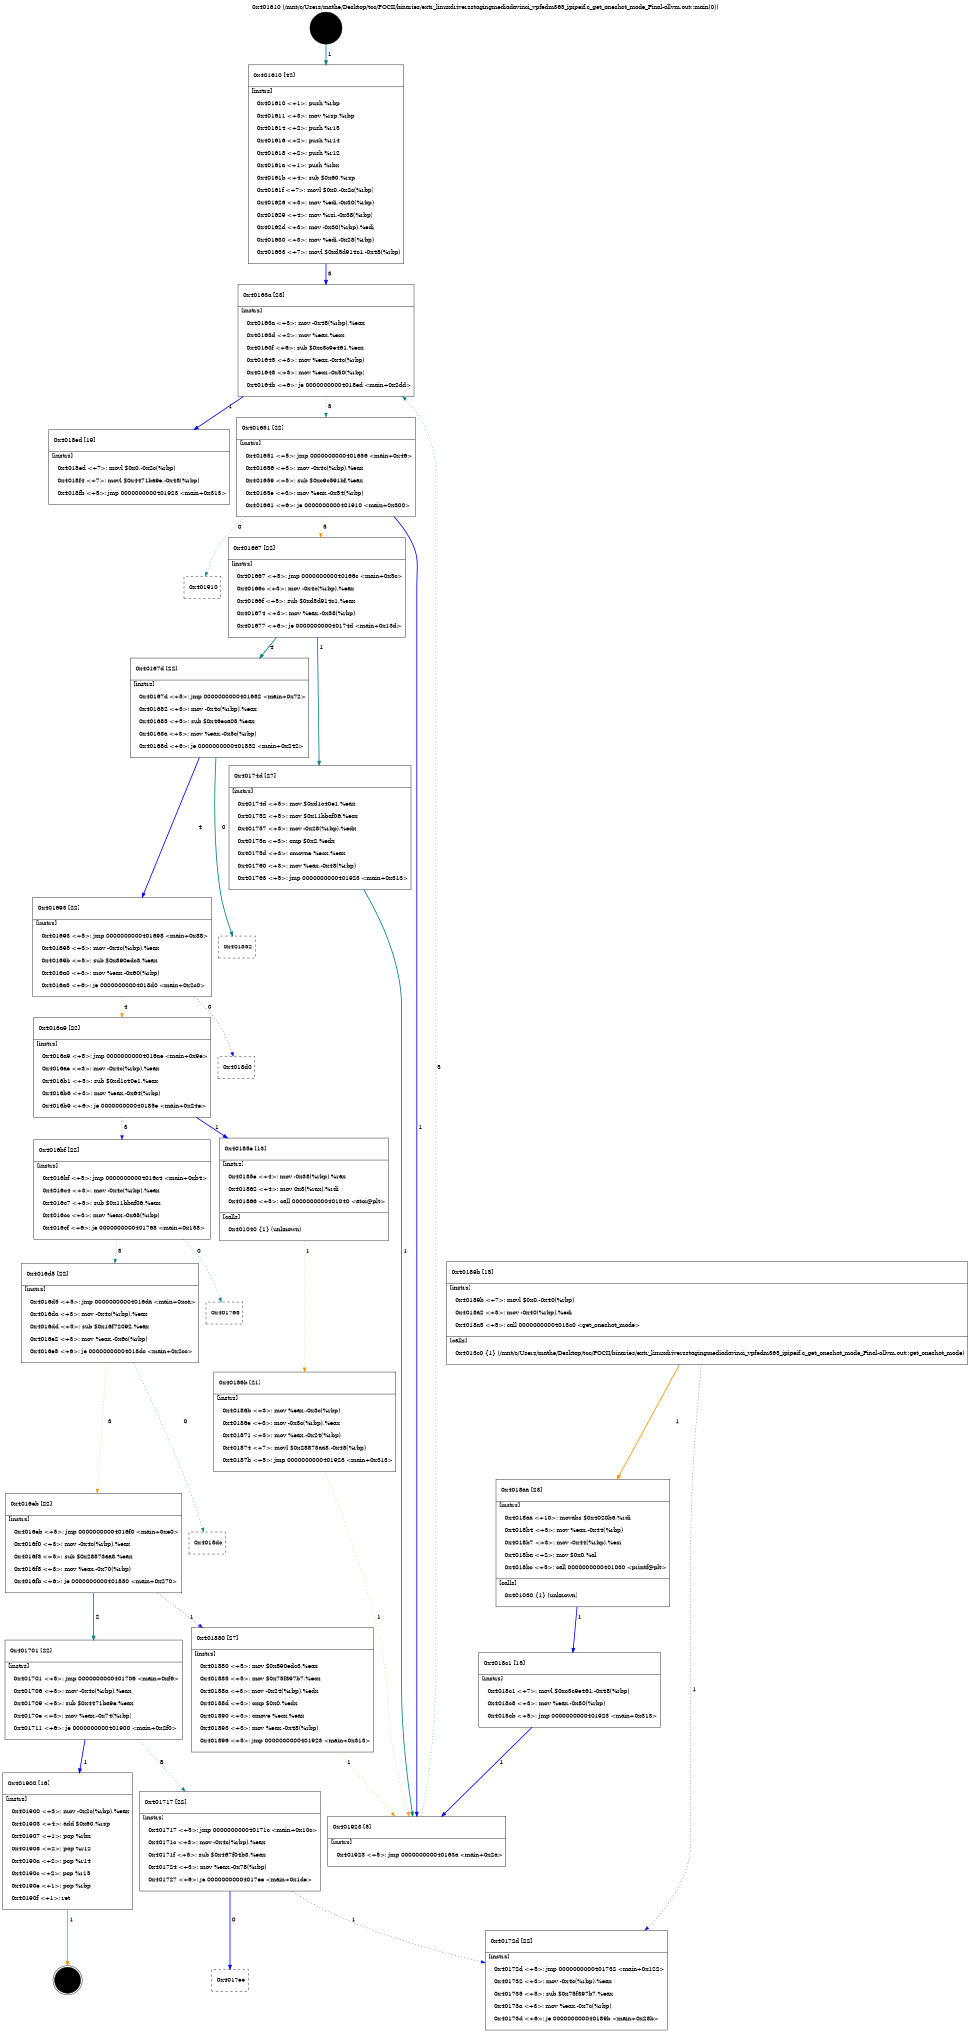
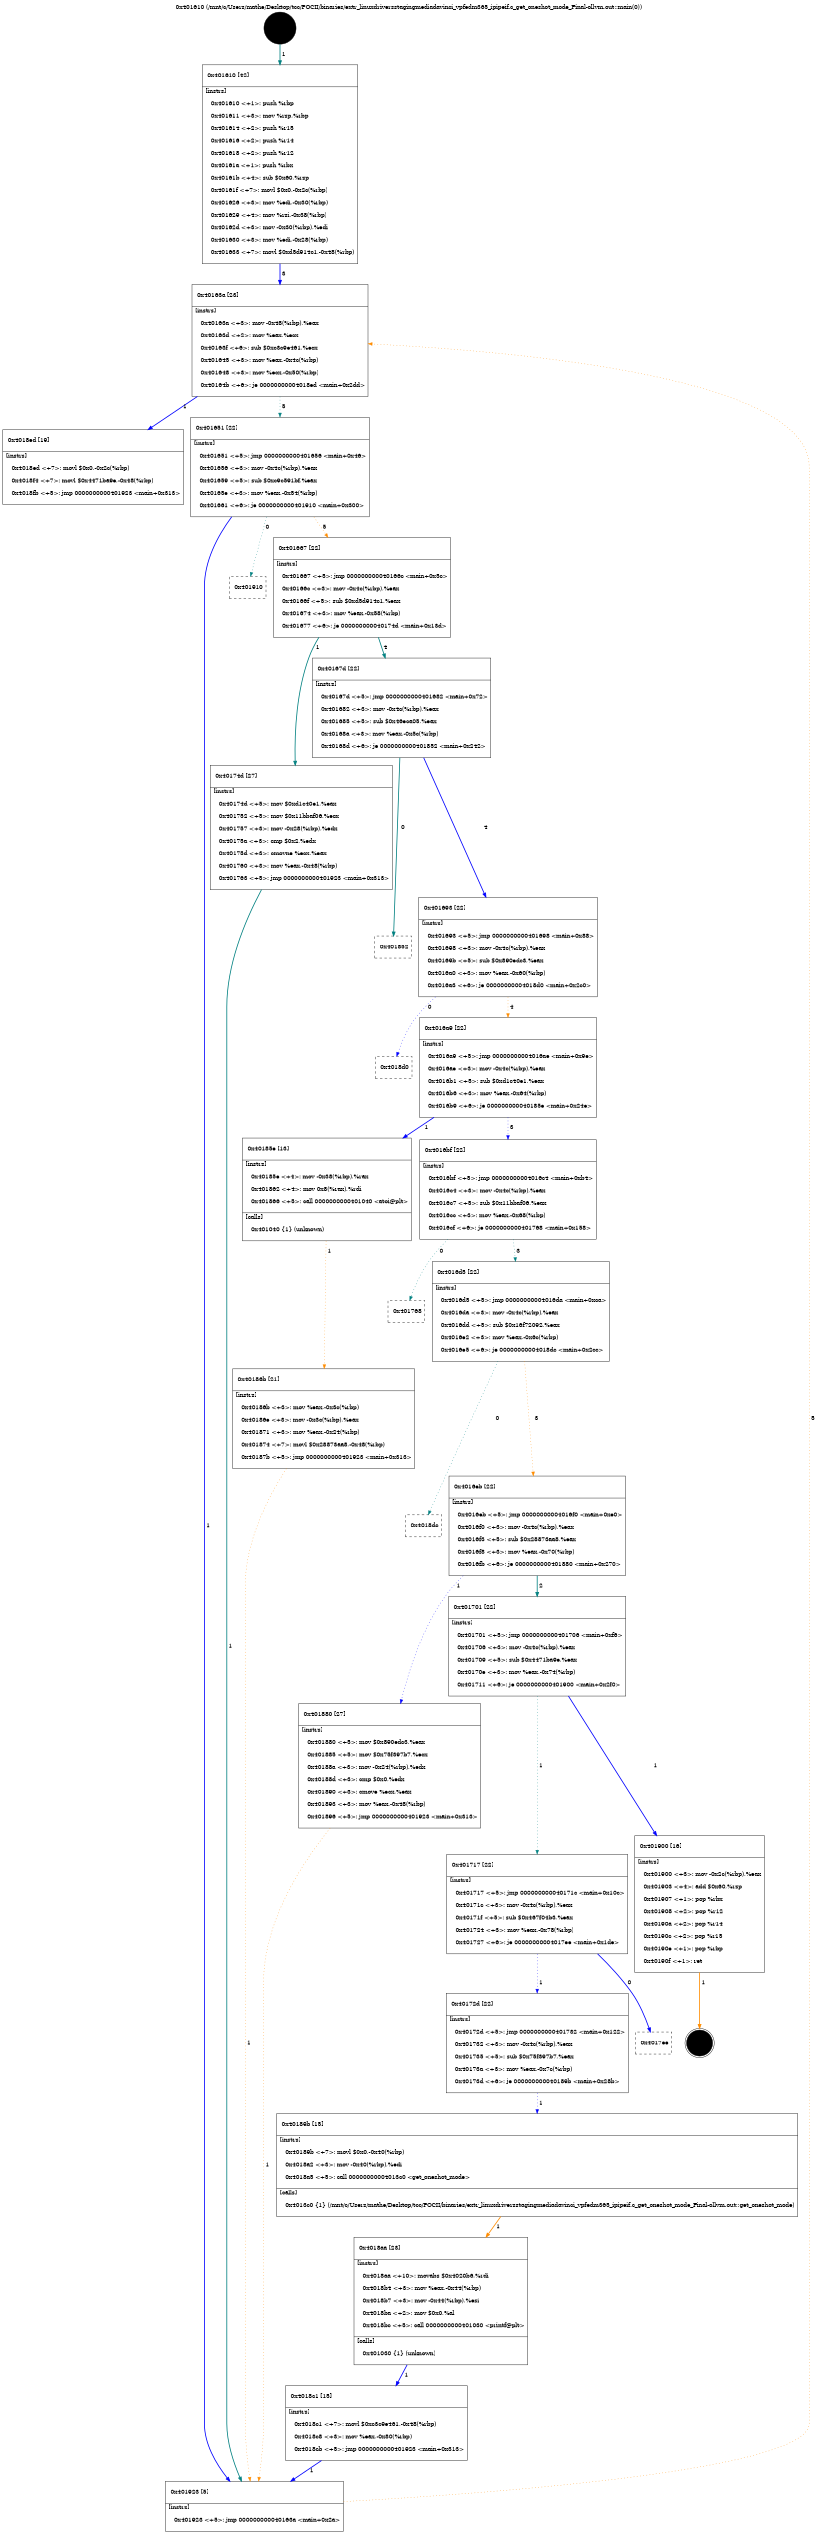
  digraph {
    label="0x401610 (/mnt/c/Users/mathe/Desktop/tcc/POCII/binaries/extr_linuxdriversstagingmediadavinci_vpfedm365_ipipeif.c_get_oneshot_mode_Final-ollvm.out::main(0))"
    labelloc=t
    node [shape=record]
    edge [color=blue style=dotted]
    Entry [fillcolor=black height=0.3 shape=circle style=filled width=0.3]
    n2 [label="{\n     0x401610 [42]\l\n     | [instrs]\l\n     &nbsp;&nbsp;0x401610 \<+1\>: push %rbp\l\n     &nbsp;&nbsp;0x401611 \<+3\>: mov %rsp,%rbp\l\n     &nbsp;&nbsp;0x401614 \<+2\>: push %r15\l\n     &nbsp;&nbsp;0x401616 \<+2\>: push %r14\l\n     &nbsp;&nbsp;0x401618 \<+2\>: push %r12\l\n     &nbsp;&nbsp;0x40161a \<+1\>: push %rbx\l\n     &nbsp;&nbsp;0x40161b \<+4\>: sub $0x60,%rsp\l\n     &nbsp;&nbsp;0x40161f \<+7\>: movl $0x0,-0x2c(%rbp)\l\n     &nbsp;&nbsp;0x401626 \<+3\>: mov %edi,-0x30(%rbp)\l\n     &nbsp;&nbsp;0x401629 \<+4\>: mov %rsi,-0x38(%rbp)\l\n     &nbsp;&nbsp;0x40162d \<+3\>: mov -0x30(%rbp),%edi\l\n     &nbsp;&nbsp;0x401630 \<+3\>: mov %edi,-0x28(%rbp)\l\n     &nbsp;&nbsp;0x401633 \<+7\>: movl $0xd5d914c1,-0x48(%rbp)\l\n  }"]
    n3 [label="{\n     0x40163a [23]\l\n     | [instrs]\l\n     &nbsp;&nbsp;0x40163a \<+3\>: mov -0x48(%rbp),%eax\l\n     &nbsp;&nbsp;0x40163d \<+2\>: mov %eax,%ecx\l\n     &nbsp;&nbsp;0x40163f \<+6\>: sub $0xc3c9e461,%ecx\l\n     &nbsp;&nbsp;0x401645 \<+3\>: mov %eax,-0x4c(%rbp)\l\n     &nbsp;&nbsp;0x401648 \<+3\>: mov %ecx,-0x50(%rbp)\l\n     &nbsp;&nbsp;0x40164b \<+6\>: je 00000000004018ed \<main+0x2dd\>\l\n  }"]
    n4 [label="{\n     0x4018ed [19]\l\n     | [instrs]\l\n     &nbsp;&nbsp;0x4018ed \<+7\>: movl $0x0,-0x2c(%rbp)\l\n     &nbsp;&nbsp;0x4018f4 \<+7\>: movl $0x4471ba9e,-0x48(%rbp)\l\n     &nbsp;&nbsp;0x4018fb \<+5\>: jmp 0000000000401923 \<main+0x313\>\l\n  }"]
    n5 [label="{\n     0x401651 [22]\l\n     | [instrs]\l\n     &nbsp;&nbsp;0x401651 \<+5\>: jmp 0000000000401656 \<main+0x46\>\l\n     &nbsp;&nbsp;0x401656 \<+3\>: mov -0x4c(%rbp),%eax\l\n     &nbsp;&nbsp;0x401659 \<+5\>: sub $0xc9c591bf,%eax\l\n     &nbsp;&nbsp;0x40165e \<+3\>: mov %eax,-0x54(%rbp)\l\n     &nbsp;&nbsp;0x401661 \<+6\>: je 0000000000401910 \<main+0x300\>\l\n  }"]
    n6 [label="{\n     0x401923 [5]\l\n     | [instrs]\l\n     &nbsp;&nbsp;0x401923 \<+5\>: jmp 000000000040163a \<main+0x2a\>\l\n  }"]
    n7 [label="{\n     0x401910\l\n  }" style=dashed]
    n8 [label="{\n     0x401667 [22]\l\n     | [instrs]\l\n     &nbsp;&nbsp;0x401667 \<+5\>: jmp 000000000040166c \<main+0x5c\>\l\n     &nbsp;&nbsp;0x40166c \<+3\>: mov -0x4c(%rbp),%eax\l\n     &nbsp;&nbsp;0x40166f \<+5\>: sub $0xd5d914c1,%eax\l\n     &nbsp;&nbsp;0x401674 \<+3\>: mov %eax,-0x58(%rbp)\l\n     &nbsp;&nbsp;0x401677 \<+6\>: je 000000000040174d \<main+0x13d\>\l\n  }"]
    n9 [label="{\n     0x40174d [27]\l\n     | [instrs]\l\n     &nbsp;&nbsp;0x40174d \<+5\>: mov $0xd1c40e1,%eax\l\n     &nbsp;&nbsp;0x401752 \<+5\>: mov $0x11bbaf06,%ecx\l\n     &nbsp;&nbsp;0x401757 \<+3\>: mov -0x28(%rbp),%edx\l\n     &nbsp;&nbsp;0x40175a \<+3\>: cmp $0x2,%edx\l\n     &nbsp;&nbsp;0x40175d \<+3\>: cmovne %ecx,%eax\l\n     &nbsp;&nbsp;0x401760 \<+3\>: mov %eax,-0x48(%rbp)\l\n     &nbsp;&nbsp;0x401763 \<+5\>: jmp 0000000000401923 \<main+0x313\>\l\n  }"]
    n10 [label="{\n     0x40167d [22]\l\n     | [instrs]\l\n     &nbsp;&nbsp;0x40167d \<+5\>: jmp 0000000000401682 \<main+0x72\>\l\n     &nbsp;&nbsp;0x401682 \<+3\>: mov -0x4c(%rbp),%eax\l\n     &nbsp;&nbsp;0x401685 \<+5\>: sub $0x46eca05,%eax\l\n     &nbsp;&nbsp;0x40168a \<+3\>: mov %eax,-0x5c(%rbp)\l\n     &nbsp;&nbsp;0x40168d \<+6\>: je 0000000000401852 \<main+0x242\>\l\n  }"]
    Exit [fillcolor=black height=0.3 peripheries=2 shape=circle style=filled width=0.3]
    n12 [label="{\n     0x401852\l\n  }" style=dashed]
    n13 [label="{\n     0x401693 [22]\l\n     | [instrs]\l\n     &nbsp;&nbsp;0x401693 \<+5\>: jmp 0000000000401698 \<main+0x88\>\l\n     &nbsp;&nbsp;0x401698 \<+3\>: mov -0x4c(%rbp),%eax\l\n     &nbsp;&nbsp;0x40169b \<+5\>: sub $0x890edc3,%eax\l\n     &nbsp;&nbsp;0x4016a0 \<+3\>: mov %eax,-0x60(%rbp)\l\n     &nbsp;&nbsp;0x4016a3 \<+6\>: je 00000000004018d0 \<main+0x2c0\>\l\n  }"]
    n14 [label="{\n     0x4018c1 [15]\l\n     | [instrs]\l\n     &nbsp;&nbsp;0x4018c1 \<+7\>: movl $0xc3c9e461,-0x48(%rbp)\l\n     &nbsp;&nbsp;0x4018c8 \<+3\>: mov %eax,-0x80(%rbp)\l\n     &nbsp;&nbsp;0x4018cb \<+5\>: jmp 0000000000401923 \<main+0x313\>\l\n  }"]
    n15 [label="{\n     0x4018d0\l\n  }" style=dashed]
    n16 [label="{\n     0x4016a9 [22]\l\n     | [instrs]\l\n     &nbsp;&nbsp;0x4016a9 \<+5\>: jmp 00000000004016ae \<main+0x9e\>\l\n     &nbsp;&nbsp;0x4016ae \<+3\>: mov -0x4c(%rbp),%eax\l\n     &nbsp;&nbsp;0x4016b1 \<+5\>: sub $0xd1c40e1,%eax\l\n     &nbsp;&nbsp;0x4016b6 \<+3\>: mov %eax,-0x64(%rbp)\l\n     &nbsp;&nbsp;0x4016b9 \<+6\>: je 000000000040185e \<main+0x24e\>\l\n  }"]
    n17 [label="{\n     0x4018aa [23]\l\n     | [instrs]\l\n     &nbsp;&nbsp;0x4018aa \<+10\>: movabs $0x4020b6,%rdi\l\n     &nbsp;&nbsp;0x4018b4 \<+3\>: mov %eax,-0x44(%rbp)\l\n     &nbsp;&nbsp;0x4018b7 \<+3\>: mov -0x44(%rbp),%esi\l\n     &nbsp;&nbsp;0x4018ba \<+2\>: mov $0x0,%al\l\n     &nbsp;&nbsp;0x4018bc \<+5\>: call 0000000000401030 \<printf@plt\>\l\n     | [calls]\l\n     &nbsp;&nbsp;0x401030 \{1\} (unknown)\l\n  }"]
    n18 [label="{\n     0x40185e [13]\l\n     | [instrs]\l\n     &nbsp;&nbsp;0x40185e \<+4\>: mov -0x38(%rbp),%rax\l\n     &nbsp;&nbsp;0x401862 \<+4\>: mov 0x8(%rax),%rdi\l\n     &nbsp;&nbsp;0x401866 \<+5\>: call 0000000000401040 \<atoi@plt\>\l\n     | [calls]\l\n     &nbsp;&nbsp;0x401040 \{1\} (unknown)\l\n  }"]
    n19 [label="{\n     0x4016bf [22]\l\n     | [instrs]\l\n     &nbsp;&nbsp;0x4016bf \<+5\>: jmp 00000000004016c4 \<main+0xb4\>\l\n     &nbsp;&nbsp;0x4016c4 \<+3\>: mov -0x4c(%rbp),%eax\l\n     &nbsp;&nbsp;0x4016c7 \<+5\>: sub $0x11bbaf06,%eax\l\n     &nbsp;&nbsp;0x4016cc \<+3\>: mov %eax,-0x68(%rbp)\l\n     &nbsp;&nbsp;0x4016cf \<+6\>: je 0000000000401768 \<main+0x158\>\l\n  }"]
    n20 [label="{\n     0x40186b [21]\l\n     | [instrs]\l\n     &nbsp;&nbsp;0x40186b \<+3\>: mov %eax,-0x3c(%rbp)\l\n     &nbsp;&nbsp;0x40186e \<+3\>: mov -0x3c(%rbp),%eax\l\n     &nbsp;&nbsp;0x401871 \<+3\>: mov %eax,-0x24(%rbp)\l\n     &nbsp;&nbsp;0x401874 \<+7\>: movl $0x28873aa8,-0x48(%rbp)\l\n     &nbsp;&nbsp;0x40187b \<+5\>: jmp 0000000000401923 \<main+0x313\>\l\n  }"]
    n21 [label="{\n     0x401768\l\n  }" style=dashed]
    n22 [label="{\n     0x4016d5 [22]\l\n     | [instrs]\l\n     &nbsp;&nbsp;0x4016d5 \<+5\>: jmp 00000000004016da \<main+0xca\>\l\n     &nbsp;&nbsp;0x4016da \<+3\>: mov -0x4c(%rbp),%eax\l\n     &nbsp;&nbsp;0x4016dd \<+5\>: sub $0x16f72092,%eax\l\n     &nbsp;&nbsp;0x4016e2 \<+3\>: mov %eax,-0x6c(%rbp)\l\n     &nbsp;&nbsp;0x4016e5 \<+6\>: je 00000000004018dc \<main+0x2cc\>\l\n  }"]
    n23 [label="{\n     0x40189b [15]\l\n     | [instrs]\l\n     &nbsp;&nbsp;0x40189b \<+7\>: movl $0x0,-0x40(%rbp)\l\n     &nbsp;&nbsp;0x4018a2 \<+3\>: mov -0x40(%rbp),%edi\l\n     &nbsp;&nbsp;0x4018a5 \<+5\>: call 00000000004013c0 \<get_oneshot_mode\>\l\n     | [calls]\l\n     &nbsp;&nbsp;0x4013c0 \{1\} (/mnt/c/Users/mathe/Desktop/tcc/POCII/binaries/extr_linuxdriversstagingmediadavinci_vpfedm365_ipipeif.c_get_oneshot_mode_Final-ollvm.out::get_oneshot_mode)\l\n  }"]
    n24 [label="{\n     0x4018dc\l\n  }" style=dashed]
    n25 [label="{\n     0x4016eb [22]\l\n     | [instrs]\l\n     &nbsp;&nbsp;0x4016eb \<+5\>: jmp 00000000004016f0 \<main+0xe0\>\l\n     &nbsp;&nbsp;0x4016f0 \<+3\>: mov -0x4c(%rbp),%eax\l\n     &nbsp;&nbsp;0x4016f3 \<+5\>: sub $0x28873aa8,%eax\l\n     &nbsp;&nbsp;0x4016f8 \<+3\>: mov %eax,-0x70(%rbp)\l\n     &nbsp;&nbsp;0x4016fb \<+6\>: je 0000000000401880 \<main+0x270\>\l\n  }"]
    n26 [label="{\n     0x40172d [22]\l\n     | [instrs]\l\n     &nbsp;&nbsp;0x40172d \<+5\>: jmp 0000000000401732 \<main+0x122\>\l\n     &nbsp;&nbsp;0x401732 \<+3\>: mov -0x4c(%rbp),%eax\l\n     &nbsp;&nbsp;0x401735 \<+5\>: sub $0x75f397b7,%eax\l\n     &nbsp;&nbsp;0x40173a \<+3\>: mov %eax,-0x7c(%rbp)\l\n     &nbsp;&nbsp;0x40173d \<+6\>: je 000000000040189b \<main+0x28b\>\l\n  }"]
    n27 [label="{\n     0x401880 [27]\l\n     | [instrs]\l\n     &nbsp;&nbsp;0x401880 \<+5\>: mov $0x890edc3,%eax\l\n     &nbsp;&nbsp;0x401885 \<+5\>: mov $0x75f397b7,%ecx\l\n     &nbsp;&nbsp;0x40188a \<+3\>: mov -0x24(%rbp),%edx\l\n     &nbsp;&nbsp;0x40188d \<+3\>: cmp $0x0,%edx\l\n     &nbsp;&nbsp;0x401890 \<+3\>: cmove %ecx,%eax\l\n     &nbsp;&nbsp;0x401893 \<+3\>: mov %eax,-0x48(%rbp)\l\n     &nbsp;&nbsp;0x401896 \<+5\>: jmp 0000000000401923 \<main+0x313\>\l\n  }"]
    n28 [label="{\n     0x401701 [22]\l\n     | [instrs]\l\n     &nbsp;&nbsp;0x401701 \<+5\>: jmp 0000000000401706 \<main+0xf6\>\l\n     &nbsp;&nbsp;0x401706 \<+3\>: mov -0x4c(%rbp),%eax\l\n     &nbsp;&nbsp;0x401709 \<+5\>: sub $0x4471ba9e,%eax\l\n     &nbsp;&nbsp;0x40170e \<+3\>: mov %eax,-0x74(%rbp)\l\n     &nbsp;&nbsp;0x401711 \<+6\>: je 0000000000401900 \<main+0x2f0\>\l\n  }"]
    n29 [label="{\n     0x4017ee\l\n  }" style=dashed]
    n30 [label="{\n     0x401717 [22]\l\n     | [instrs]\l\n     &nbsp;&nbsp;0x401717 \<+5\>: jmp 000000000040171c \<main+0x10c\>\l\n     &nbsp;&nbsp;0x40171c \<+3\>: mov -0x4c(%rbp),%eax\l\n     &nbsp;&nbsp;0x40171f \<+5\>: sub $0x467f04b3,%eax\l\n     &nbsp;&nbsp;0x401724 \<+3\>: mov %eax,-0x78(%rbp)\l\n     &nbsp;&nbsp;0x401727 \<+6\>: je 00000000004017ee \<main+0x1de\>\l\n  }"]
    n31 [label="{\n     0x401900 [16]\l\n     | [instrs]\l\n     &nbsp;&nbsp;0x401900 \<+3\>: mov -0x2c(%rbp),%eax\l\n     &nbsp;&nbsp;0x401903 \<+4\>: add $0x60,%rsp\l\n     &nbsp;&nbsp;0x401907 \<+1\>: pop %rbx\l\n     &nbsp;&nbsp;0x401908 \<+2\>: pop %r12\l\n     &nbsp;&nbsp;0x40190a \<+2\>: pop %r14\l\n     &nbsp;&nbsp;0x40190c \<+2\>: pop %r15\l\n     &nbsp;&nbsp;0x40190e \<+1\>: pop %rbp\l\n     &nbsp;&nbsp;0x40190f \<+1\>: ret\l\n  }"]
    Entry -> n2 [color=teal label=" 1" style=bold]
    n2 -> n3 [label=" 3" style=bold]
    n3 -> n4 [label=" 1" style=bold]
    n3 -> n5 [color=teal label=" 5"]
    n5 -> n6 [label=" 1" style=bold]
    n5 -> n7 [color=teal label=" 0"]
    n5 -> n8 [color=darkorange label=" 5"]
-   n6 -> n3 [color=teal label=" 5"]
+   n6 -> n3 [color=darkorange label=" 5"]
    n8 -> n9 [color=teal label=" 1" style=bold]
    n8 -> n10 [color=teal label=" 4" style=bold]
    n9 -> n6 [color=teal label=" 1" style=bold]
    n10 -> n12 [color=teal label=" 0" style=bold]
    n10 -> n13 [label=" 4" style=bold]
    n13 -> n15 [label=" 0"]
    n13 -> n16 [color=darkorange label=" 4"]
    n14 -> n6 [label=" 1" style=bold]
    n16 -> n18 [label=" 1" style=bold]
    n16 -> n19 [label=" 3"]
    n17 -> n14 [label=" 1" style=bold]
    n18 -> n20 [color=darkorange label=" 1"]
    n19 -> n21 [color=teal label=" 0"]
    n19 -> n22 [color=teal label=" 3"]
    n20 -> n6 [color=darkorange label=" 1"]
    n22 -> n24 [color=teal label=" 0"]
    n22 -> n25 [color=darkorange label=" 3"]
    n23 -> n17 [color=darkorange label=" 1" style=bold]
    n25 -> n27 [label=" 1"]
    n25 -> n28 [color=teal label=" 2" style=bold]
-   n23 -> n26 [label=" 1"]
+   n26 -> n23 [label=" 1"]
    n27 -> n6 [color=darkorange label=" 1"]
-   n28 -> n30 [color=teal label=" 8"]
+   n28 -> n30 [color=teal label=" 1"]
    n28 -> n31 [label=" 1" style=bold]
    n30 -> n26 [label=" 1"]
    n30 -> n29 [label=" 0" style=bold]
    n31 -> Exit [color=darkorange label=" 1" style=bold]
  }
